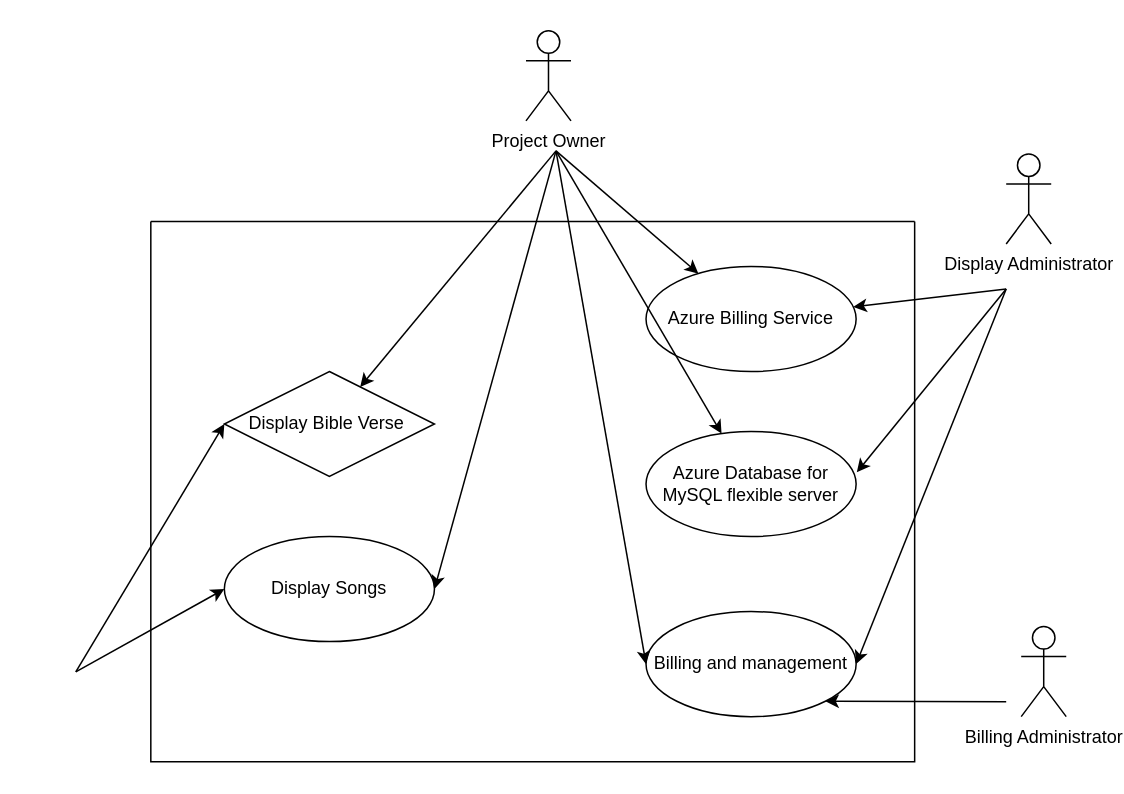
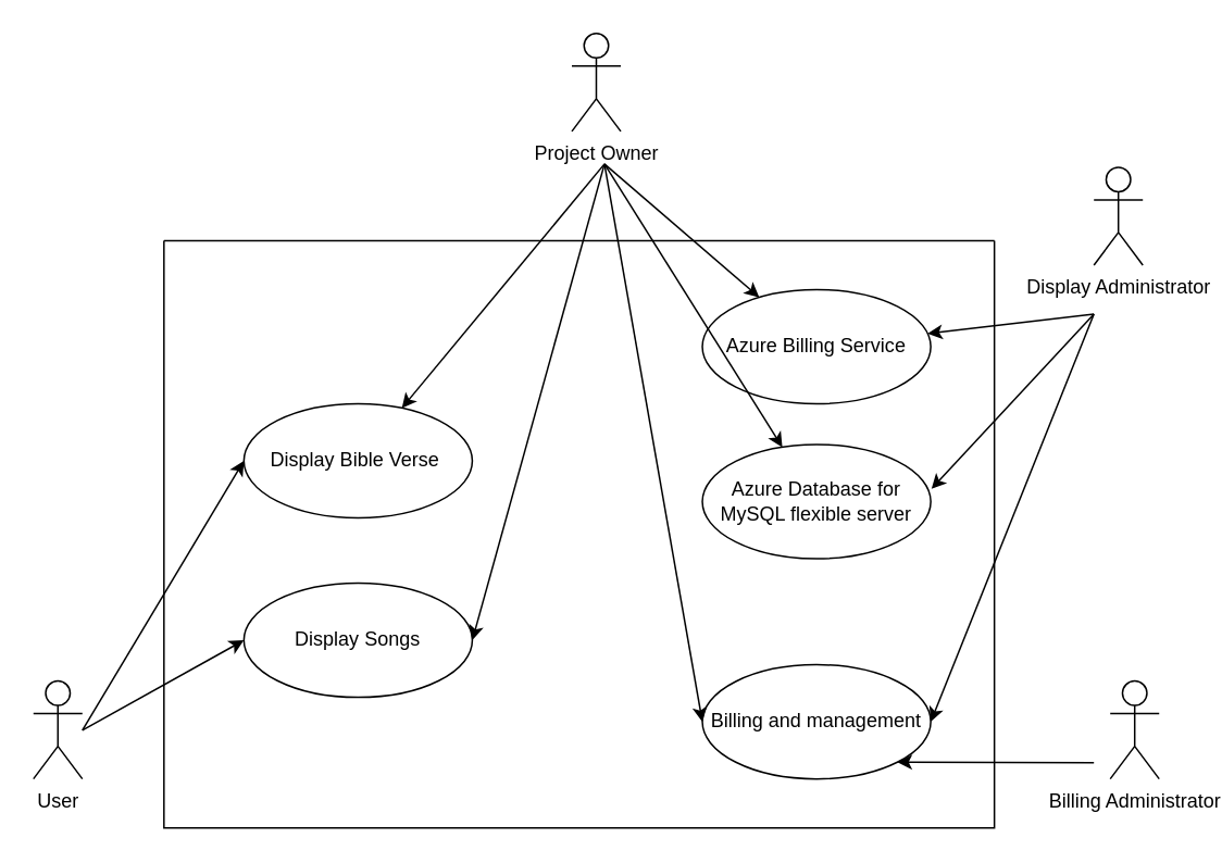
  <mxCell id="0" />
  <mxCell id="1" parent="0" />
+ <mxCell id="2" value="User" style="shape=umlActor;verticalLabelPosition=bottom;verticalAlign=top;html=1;" parent="1" vertex="1"><mxGeometry x="20" y="417" width="30" height="60" as="geometry" /></mxCell>
  <mxCell id="3" value="Display Administrator" style="shape=umlActor;verticalLabelPosition=bottom;verticalAlign=top;html=1;" parent="1" vertex="1"><mxGeometry x="670" y="102" width="30" height="60" as="geometry" /></mxCell>
  <mxCell id="4" value="Billing Administrator" style="shape=umlActor;verticalLabelPosition=bottom;verticalAlign=top;html=1;" parent="1" vertex="1"><mxGeometry x="680" y="417" width="30" height="60" as="geometry" /></mxCell>
  <mxCell id="5" value="" style="swimlane;startSize=0;" vertex="1" parent="1"><mxGeometry x="100" y="147" width="509" height="360" as="geometry"><mxRectangle x="150" y="175" width="50" height="40" as="alternateBounds" /></mxGeometry></mxCell>
- <mxCell id="6" value="Display Bible Verse&amp;nbsp;" style="rhombus;whiteSpace=wrap;html=1;" parent="5" vertex="1"><mxGeometry x="49" y="100" width="140" height="70" as="geometry" /></mxCell>
+ <mxCell id="6" value="Display Bible Verse&amp;nbsp;" style="ellipse;whiteSpace=wrap;html=1;" parent="5" vertex="1"><mxGeometry x="49" y="100" width="140" height="70" as="geometry" /></mxCell>
  <mxCell id="7" value="Azure Billing Service" style="ellipse;whiteSpace=wrap;html=1;" parent="5" vertex="1"><mxGeometry x="330" y="30" width="140" height="70" as="geometry" /></mxCell>
- <mxCell id="8" value="Azure Database for MySQL flexible server" style="ellipse;whiteSpace=wrap;html=1;" parent="5" vertex="1"><mxGeometry x="330" y="140" width="140" height="70" as="geometry" /></mxCell>
+ <mxCell id="8" value="Azure Database for MySQL flexible server" style="ellipse;whiteSpace=wrap;html=1;" parent="5" vertex="1"><mxGeometry x="330" y="125" width="140" height="70" as="geometry" /></mxCell>
  <mxCell id="9" value="Billing and management" style="ellipse;whiteSpace=wrap;html=1;" parent="5" vertex="1"><mxGeometry x="330" y="260" width="140" height="70" as="geometry" /></mxCell>
  <mxCell id="10" value="Display Songs&lt;span style=&quot;color: rgba(0 , 0 , 0 , 0) ; font-family: monospace ; font-size: 0px&quot;&gt;%3CmxGraphModel%3E%3Croot%3E%3CmxCell%20id%3D%220%22%2F%3E%3CmxCell%20id%3D%221%22%20parent%3D%220%22%2F%3E%3CmxCell%20id%3D%222%22%20value%3D%22Display%20Bible%20Verse%22%20style%3D%22ellipse%3BwhiteSpace%3Dwrap%3Bhtml%3D1%3B%22%20vertex%3D%221%22%20parent%3D%221%22%3E%3CmxGeometry%20x%3D%22160%22%20y%3D%2230%22%20width%3D%22140%22%20height%3D%2270%22%20as%3D%22geometry%22%2F%3E%3C%2FmxCell%3E%3C%2Froot%3E%3C%2FmxGraphModel%3E&lt;/span&gt;" style="ellipse;whiteSpace=wrap;html=1;" parent="5" vertex="1"><mxGeometry x="49" y="210" width="140" height="70" as="geometry" /></mxCell>
  <mxCell id="11" value="" style="endArrow=classic;html=1;rounded=0;exitX=0.5;exitY=0.5;exitDx=0;exitDy=0;exitPerimeter=0;entryX=0;entryY=0.5;entryDx=0;entryDy=0;" edge="1" parent="5" target="6"><mxGeometry width="50" height="50" relative="1" as="geometry"><mxPoint x="-50" y="300.21" as="sourcePoint" /><mxPoint x="345.78" y="330.0" as="targetPoint" /></mxGeometry></mxCell>
  <mxCell id="12" value="" style="endArrow=classic;html=1;rounded=0;exitX=0.5;exitY=0.5;exitDx=0;exitDy=0;exitPerimeter=0;entryX=0;entryY=0.5;entryDx=0;entryDy=0;" edge="1" parent="5" target="10"><mxGeometry width="50" height="50" relative="1" as="geometry"><mxPoint x="-50" y="300.21" as="sourcePoint" /><mxPoint x="345.78" y="330.0" as="targetPoint" /></mxGeometry></mxCell>
  <mxCell id="13" value="Project Owner" style="shape=umlActor;verticalLabelPosition=bottom;verticalAlign=top;html=1;" vertex="1" parent="1"><mxGeometry x="350" y="20" width="30" height="60" as="geometry" /></mxCell>
  <mxCell id="14" value="" style="endArrow=classic;html=1;rounded=0;" edge="1" parent="1" target="7"><mxGeometry width="50" height="50" relative="1" as="geometry"><mxPoint x="370" y="100" as="sourcePoint" /><mxPoint x="390" y="327" as="targetPoint" /></mxGeometry></mxCell>
  <mxCell id="15" value="" style="endArrow=classic;html=1;rounded=0;" edge="1" parent="1" target="8"><mxGeometry width="50" height="50" relative="1" as="geometry"><mxPoint x="370" y="100" as="sourcePoint" /><mxPoint x="440.78" y="216.79" as="targetPoint" /></mxGeometry></mxCell>
  <mxCell id="16" value="" style="endArrow=classic;html=1;rounded=0;entryX=0;entryY=0.5;entryDx=0;entryDy=0;" edge="1" parent="1" target="9"><mxGeometry width="50" height="50" relative="1" as="geometry"><mxPoint x="370" y="100" as="sourcePoint" /><mxPoint x="450.78" y="226.79" as="targetPoint" /></mxGeometry></mxCell>
  <mxCell id="17" value="" style="endArrow=classic;html=1;rounded=0;" edge="1" parent="1" target="6"><mxGeometry width="50" height="50" relative="1" as="geometry"><mxPoint x="370" y="100" as="sourcePoint" /><mxPoint x="460.78" y="199.79" as="targetPoint" /></mxGeometry></mxCell>
  <mxCell id="18" value="" style="endArrow=classic;html=1;rounded=0;entryX=1;entryY=0.5;entryDx=0;entryDy=0;" edge="1" parent="1" target="10"><mxGeometry width="50" height="50" relative="1" as="geometry"><mxPoint x="370" y="100" as="sourcePoint" /><mxPoint x="470.78" y="209.79" as="targetPoint" /></mxGeometry></mxCell>
  <mxCell id="19" value="" style="endArrow=classic;html=1;rounded=0;" edge="1" parent="1" target="7"><mxGeometry width="50" height="50" relative="1" as="geometry"><mxPoint x="670" y="192" as="sourcePoint" /><mxPoint x="480.78" y="191.79" as="targetPoint" /></mxGeometry></mxCell>
  <mxCell id="20" value="" style="endArrow=classic;html=1;rounded=0;entryX=1.003;entryY=0.389;entryDx=0;entryDy=0;entryPerimeter=0;" edge="1" parent="1" target="8"><mxGeometry width="50" height="50" relative="1" as="geometry"><mxPoint x="670" y="192" as="sourcePoint" /><mxPoint x="490.78" y="201.79" as="targetPoint" /></mxGeometry></mxCell>
  <mxCell id="21" value="" style="endArrow=classic;html=1;rounded=0;entryX=1;entryY=0.5;entryDx=0;entryDy=0;" edge="1" parent="1" target="9"><mxGeometry width="50" height="50" relative="1" as="geometry"><mxPoint x="670" y="192" as="sourcePoint" /><mxPoint x="500.78" y="211.79" as="targetPoint" /></mxGeometry></mxCell>
  <mxCell id="22" value="" style="endArrow=classic;html=1;rounded=0;entryX=1;entryY=1;entryDx=0;entryDy=0;" edge="1" parent="1" target="9"><mxGeometry width="50" height="50" relative="1" as="geometry"><mxPoint x="670" y="467" as="sourcePoint" /><mxPoint x="835.78" y="554.79" as="targetPoint" /></mxGeometry></mxCell>
